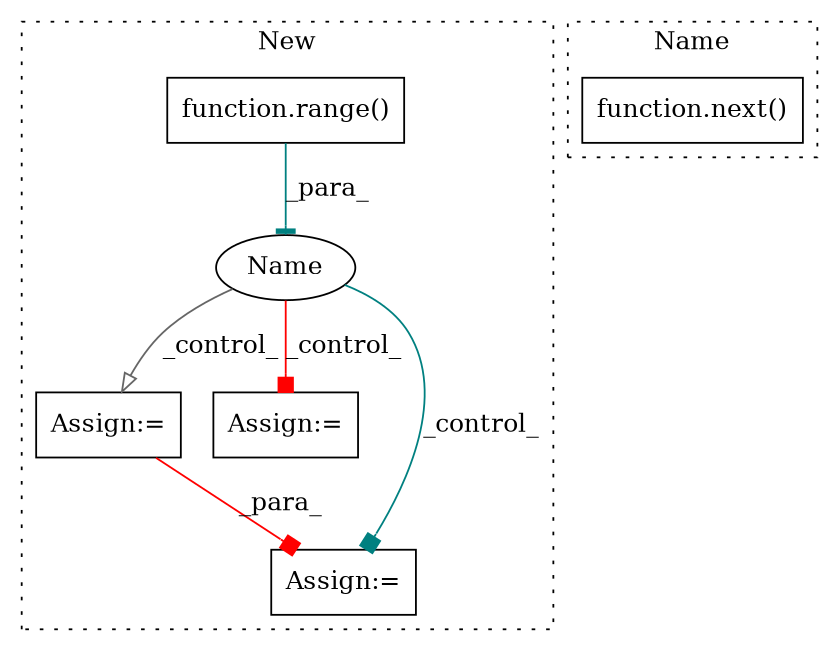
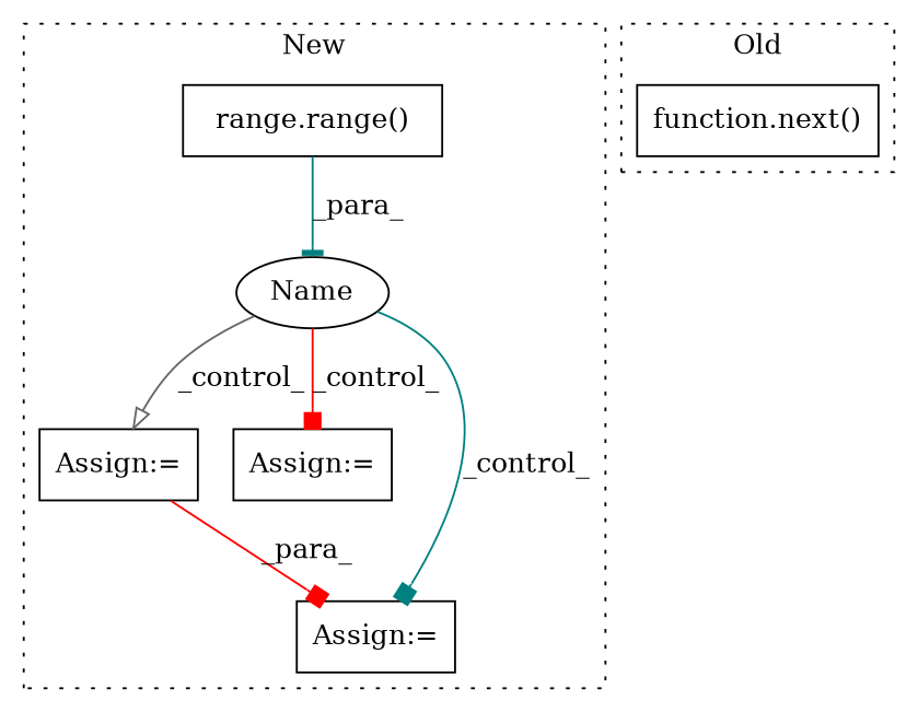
  digraph {
    node [a=68 l=3 shape=box]
    edge [arrowhead=box color=teal]
-   n1 [a=75 l="6,1" label="function.range()" s="5245,5279"]
+   n1 [a=75 l="6,1" label="range.range()" s="5245,5279"]
    n2 [label="Assign:=" s=5758]
    n3 [label="Assign:=" s=5554]
    n4 [label="Assign:=" s=5841]
    n5 [a=87 l=8 label=Name s=5233 shape=ellipse]
    n6 [a=75 l="5,1" label="function.next()" s="5132,5165"]
    subgraph cluster_1 {
      label=New
      style=dotted
      n1
      n2
      n3
      n4
      n5
    }
    subgraph cluster_2 {
-     label=Name
+     label=Old
      style=dotted
      n6
    }
    n1 -> n5 [arrowhead=tee label=_para_]
    n2 -> n4 [color=red label=_para_]
    n5 -> n2 [arrowhead=onormal color=gray40 label=_control_]
    n5 -> n3 [color=red label=_control_]
    n5 -> n4 [label=_control_]
  }
